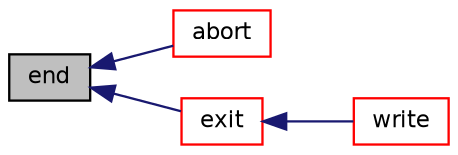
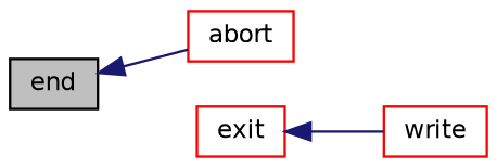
  digraph {
    rankdir=LR
    node [color=red fontname=Helvetica fontsize=10 shape=record]
    edge [color=midnightblue dir=back fontname=Helvetica fontsize=10 labelfontname=Helvetica labelfontsize=10 style=solid]
    n1 [color=black fillcolor=grey75 fontcolor=black height=0.2 label=end style=filled width=0.4]
    n2 [height=0.2 label=abort width=0.4]
    n3 [height=0.2 label=exit width=0.4]
    n4 [height=0.2 label=write width=0.4]
    n1 -> n2
-   n1 -> n3
    n3 -> n4
  }
